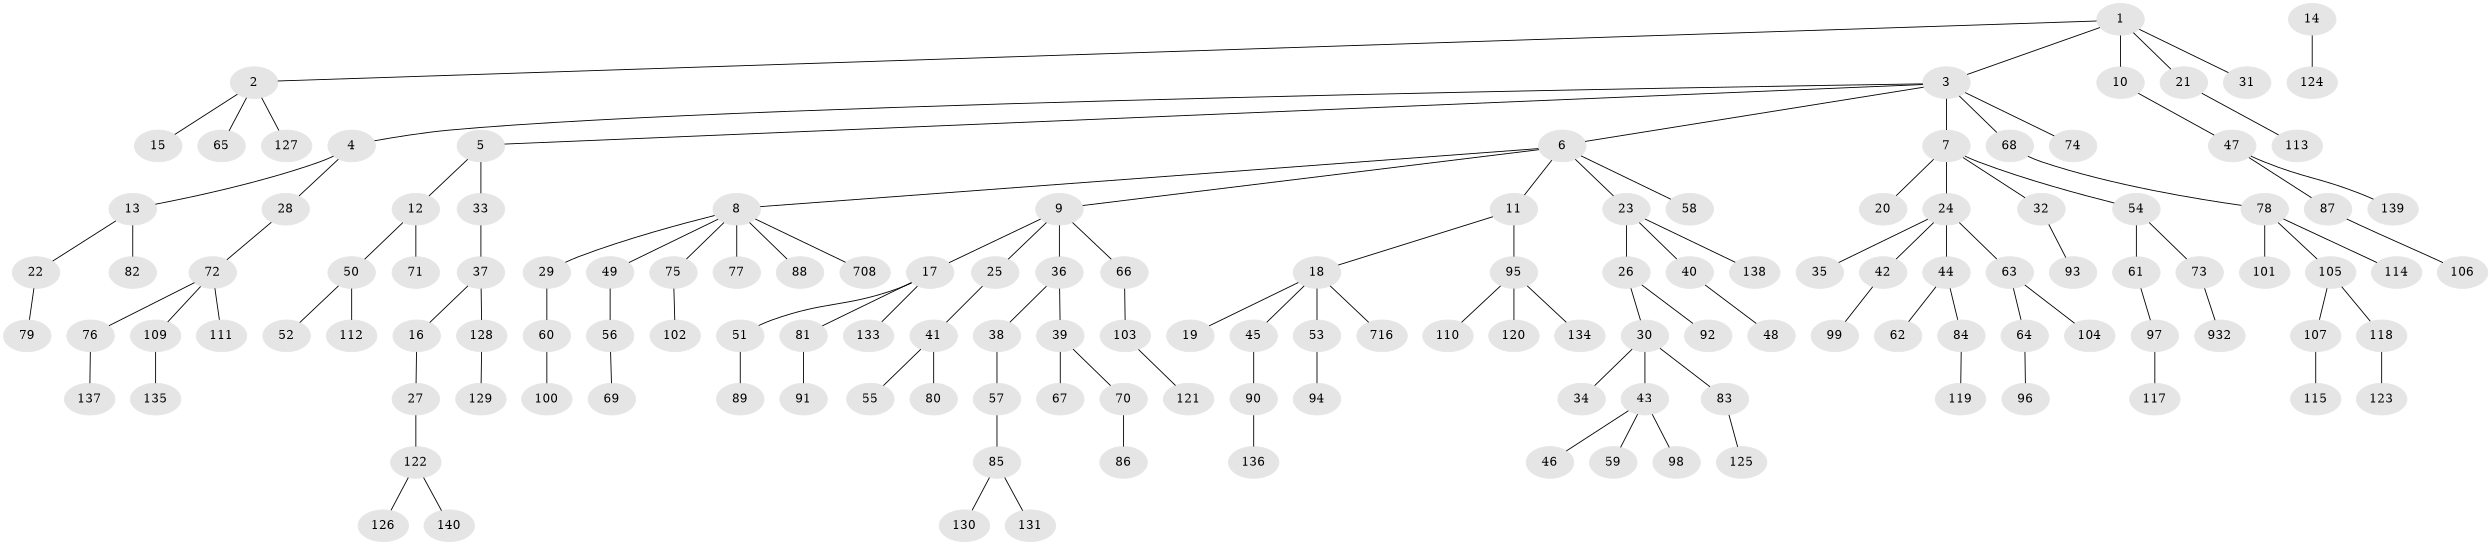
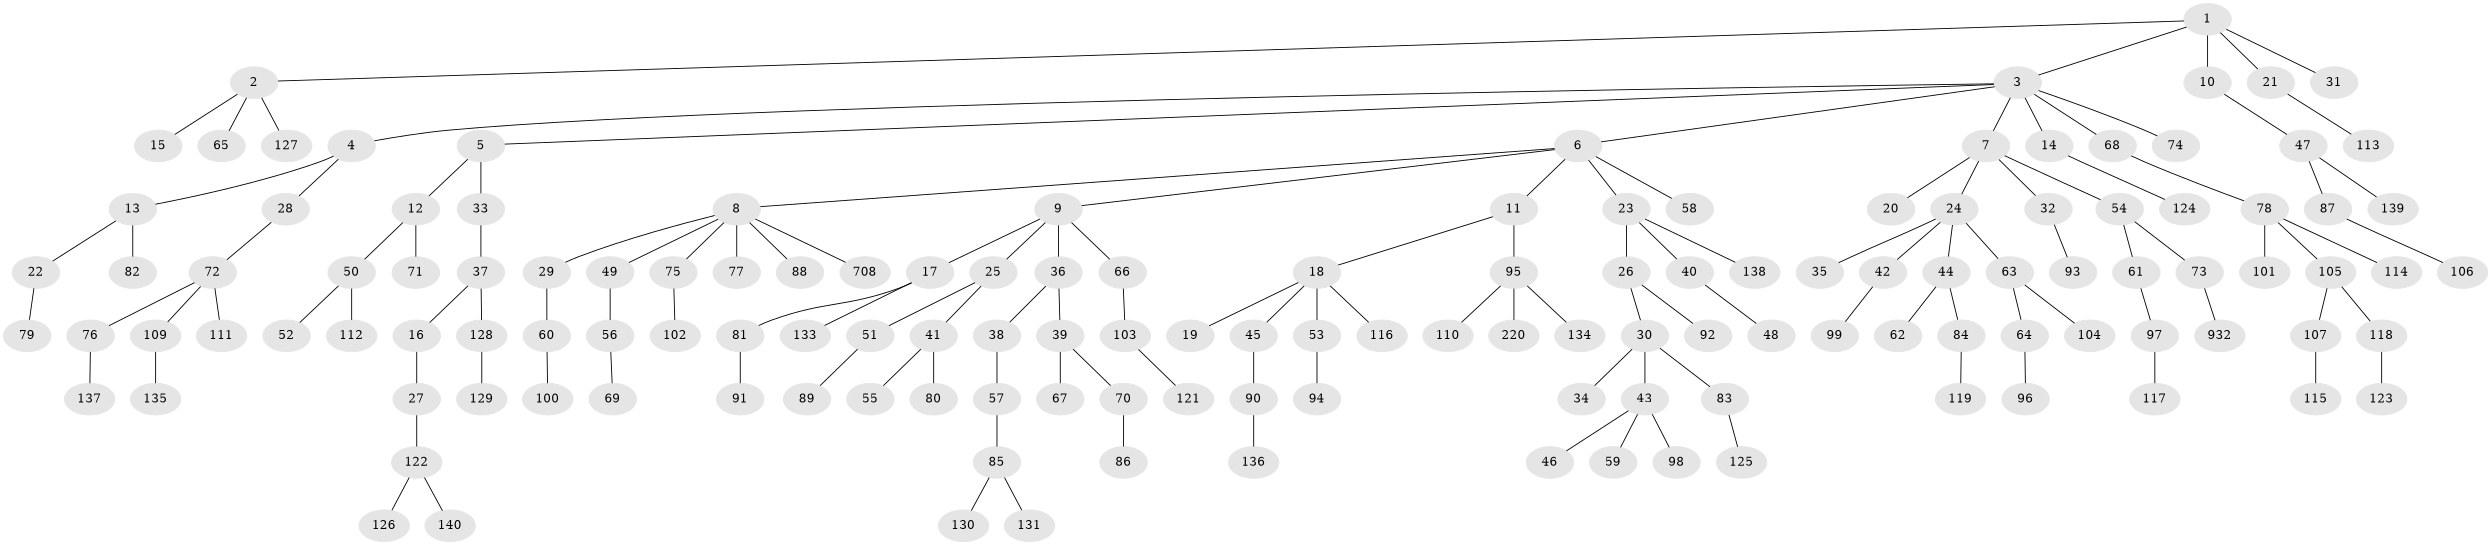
  graph {
    node [color=gray90 style=filled]
    1
    2
    3
    10
    21
    31
    15
    65
    127
    4
    5
    6
    7
    14
    68
    74
    47
    113
    13
    28
    12
    33
    8
    9
    11
    23
    58
    20
    24
    32
    54
    124
    78
    22
    82
    72
    50
    71
    16
    27
    37
    29
    49
    75
    77
    88
    n47 [label=708]
    17
    25
    36
    66
    18
    95
    26
    40
    138
    35
    42
    44
    63
    93
    61
    73
    60
    56
    102
    51
    81
    133
    41
    38
    39
    103
    87
    139
    19
    45
    53
-   116 [label=716]
+   116
    110
-   120
+   120 [label=220]
    134
    52
    112
    79
    122
    89
    91
    90
    94
    30
    92
    48
    99
    62
    84
    64
    104
    55
    80
    34
    43
    83
    126
    140
    76
    109
    111
    100
    46
    59
    98
    125
    128
    57
    67
    70
    129
    85
    86
    119
    136
    106
    69
    97
    n126 [label=932]
    130
    131
    117
    96
    121
    101
    105
    114
    137
    135
    107
    118
    115
    123
    1 -- 2
    1 -- 3
    1 -- 10
    1 -- 21
    1 -- 31
    2 -- 15
    2 -- 65
    2 -- 127
    3 -- 4
    3 -- 5
    3 -- 6
    3 -- 7
+   3 -- 14
    3 -- 68
    3 -- 74
    10 -- 47
    21 -- 113
    4 -- 13
    4 -- 28
    5 -- 12
    5 -- 33
    6 -- 8
    6 -- 9
    6 -- 11
    6 -- 23
    6 -- 58
    7 -- 20
    7 -- 24
    7 -- 32
    7 -- 54
    14 -- 124
    68 -- 78
    47 -- 87
    47 -- 139
    13 -- 22
    13 -- 82
    28 -- 72
    12 -- 50
    12 -- 71
    33 -- 37
    8 -- 29
    8 -- 49
    8 -- 75
    8 -- 77
    8 -- 88
    8 -- n47
    9 -- 17
    9 -- 25
    9 -- 36
    9 -- 66
    11 -- 18
    11 -- 95
    23 -- 26
    23 -- 40
    23 -- 138
    24 -- 35
    24 -- 42
    24 -- 44
    24 -- 63
    32 -- 93
    54 -- 61
    54 -- 73
    78 -- 101
    78 -- 105
    78 -- 114
    22 -- 79
    72 -- 76
    72 -- 109
    72 -- 111
    50 -- 52
    50 -- 112
    16 -- 27
    27 -- 122
    37 -- 16
    37 -- 128
    29 -- 60
    49 -- 56
    75 -- 102
-   17 -- 51
+   25 -- 51
    17 -- 81
    17 -- 133
    25 -- 41
    36 -- 38
    36 -- 39
    66 -- 103
    18 -- 19
    18 -- 45
    18 -- 53
    18 -- 116
    95 -- 110
    95 -- 120
    95 -- 134
    26 -- 30
    26 -- 92
    40 -- 48
    42 -- 99
    44 -- 62
    44 -- 84
    63 -- 64
    63 -- 104
    61 -- 97
    73 -- n126
    60 -- 100
    56 -- 69
    51 -- 89
    81 -- 91
    41 -- 55
    41 -- 80
    38 -- 57
    39 -- 67
    39 -- 70
    103 -- 121
    87 -- 106
    45 -- 90
    53 -- 94
    122 -- 126
    122 -- 140
    90 -- 136
    30 -- 34
    30 -- 43
    30 -- 83
    84 -- 119
    64 -- 96
    43 -- 46
    43 -- 59
    43 -- 98
    83 -- 125
    76 -- 137
    109 -- 135
    128 -- 129
    57 -- 85
    70 -- 86
    85 -- 130
    85 -- 131
    97 -- 117
    105 -- 107
    105 -- 118
    107 -- 115
    118 -- 123
  }
